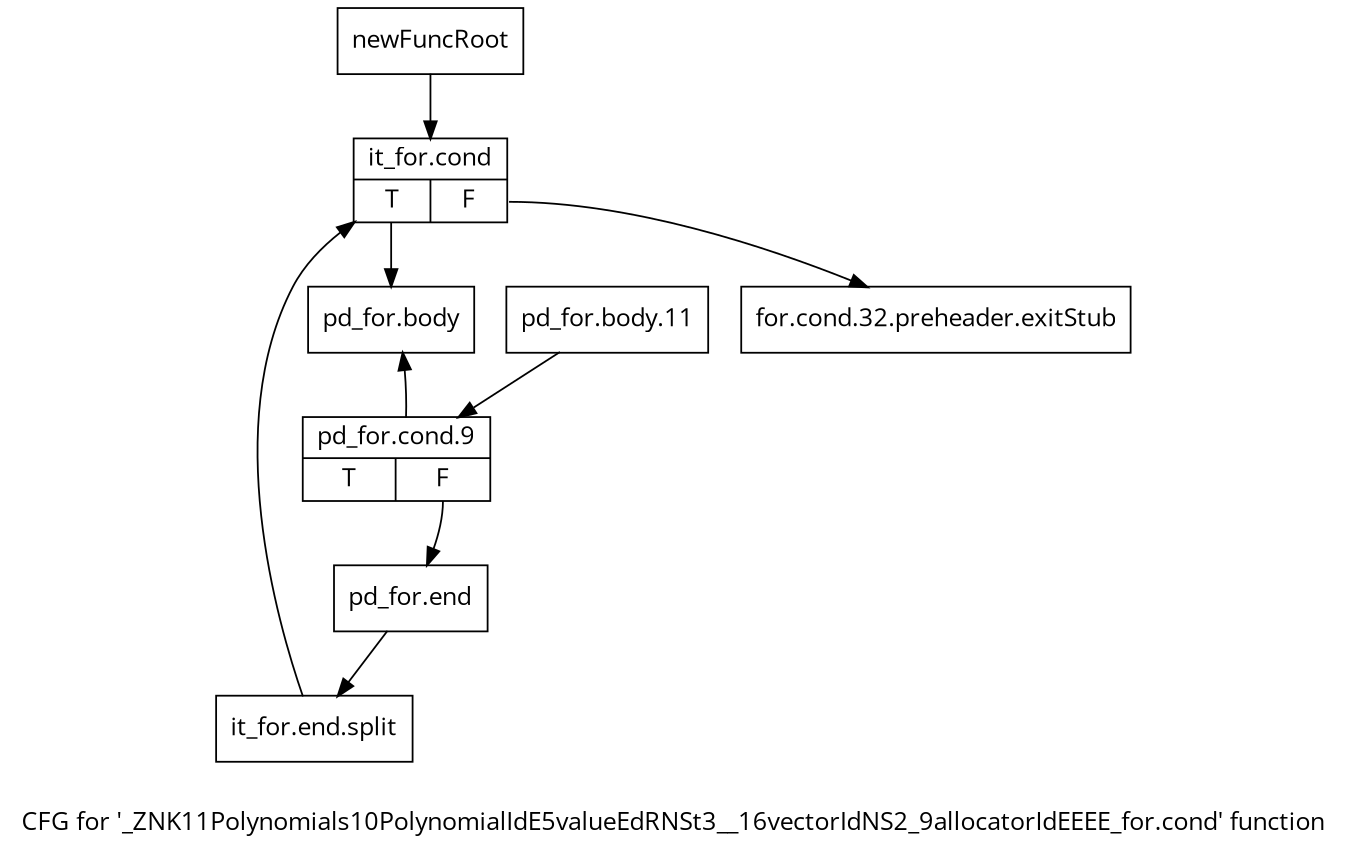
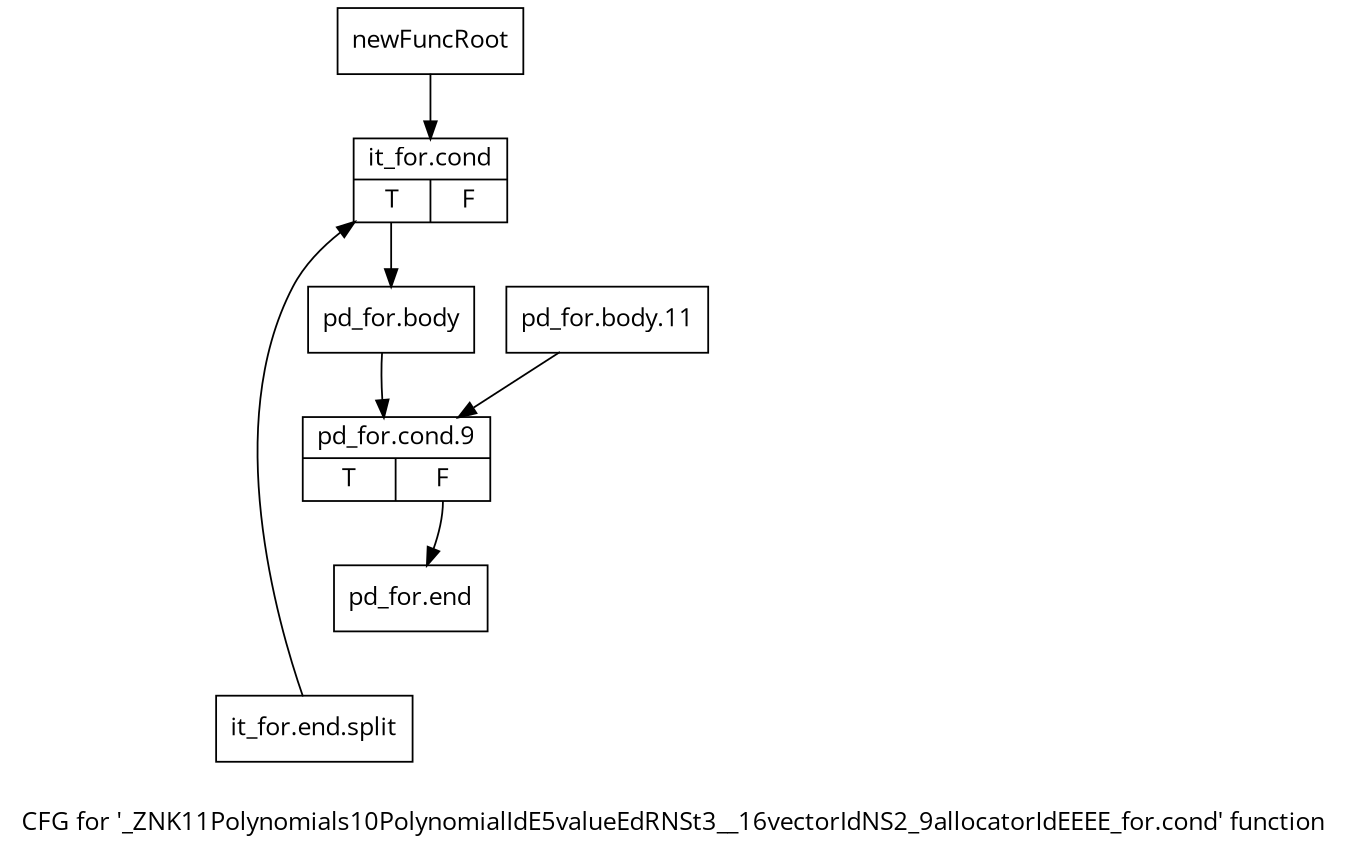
  digraph {
    fontname="Open Sans"
    label="CFG for '_ZNK11Polynomials10PolynomialIdE5valueEdRNSt3__16vectorIdNS2_9allocatorIdEEEE_for.cond' function"
    node [fontname="Open Sans" shape=record]
    edge [fontname="Open Sans"]
    n1 [label="{newFuncRoot}"]
    n2 [label="{it_for.cond|{<s0>T|<s1>F}}"]
-   n3 [label="{for.cond.32.preheader.exitStub}"]
    n4 [label="{pd_for.body}"]
    n5 [label="{pd_for.cond.9|{<s0>T|<s1>F}}"]
    n6 [label="{pd_for.end}"]
    n7 [label="{pd_for.body.11}"]
    n8 [label="{it_for.end.split}"]
    n1 -> n2
-   n2 -> n3 [tailport=s1]
    n2 -> n4 [tailport=s0]
-   n5 -> n4
+   n4 -> n5
    n5 -> n6 [tailport=s1]
-   n6 -> n8
    n7 -> n5
    n8 -> n2
  }
